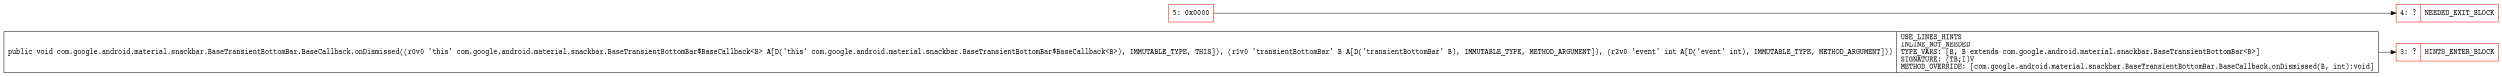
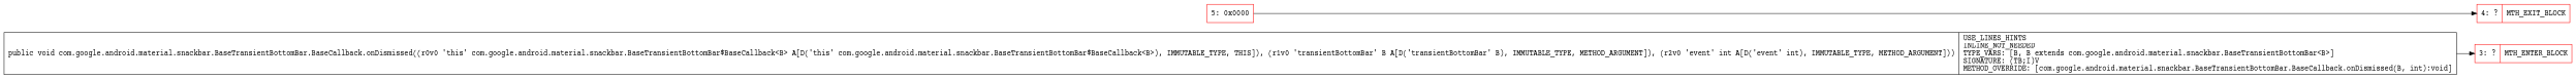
  digraph {
    fontname="Courier Prime"
    rankdir=LR
    node [color=red fontname="Courier Prime" shape=record]
    edge [fontname="Courier Prime"]
-   n1 [label="{3\:\ ?|HINTS_ENTER_BLOCK\l}"]
+   n1 [label="{3\:\ ?|MTH_ENTER_BLOCK\l}"]
    n2 [label="{5\:\ 0x0000}"]
-   n3 [label="{4\:\ ?|NEEDED_EXIT_BLOCK\l}"]
+   n3 [label="{4\:\ ?|MTH_EXIT_BLOCK\l}"]
    n4 [label="{public void com.google.android.material.snackbar.BaseTransientBottomBar.BaseCallback.onDismissed((r0v0 'this' com.google.android.material.snackbar.BaseTransientBottomBar$BaseCallback\<B\> A[D('this' com.google.android.material.snackbar.BaseTransientBottomBar$BaseCallback\<B\>), IMMUTABLE_TYPE, THIS]), (r1v0 'transientBottomBar' B A[D('transientBottomBar' B), IMMUTABLE_TYPE, METHOD_ARGUMENT]), (r2v0 'event' int A[D('event' int), IMMUTABLE_TYPE, METHOD_ARGUMENT]))  | USE_LINES_HINTS\lINLINE_NOT_NEEDED\lTYPE_VARS: [B, B extends com.google.android.material.snackbar.BaseTransientBottomBar\<B\>]\lSIGNATURE: (TB;I)V\lMETHOD_OVERRIDE: [com.google.android.material.snackbar.BaseTransientBottomBar.BaseCallback.onDismissed(B, int):void]\l}" color=""]
    subgraph cluster_1 {
      label="R(0)"
    }
    n2 -> n3
    n4 -> n1
  }
